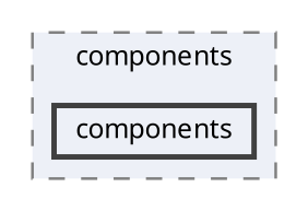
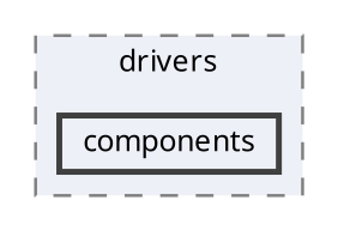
  digraph {
    compound=true
    fontname="Noto Sans"
    n1 [color=grey25 fillcolor="#edf0f7" fontname="Noto Sans" fontsize=10 height=0.2 label=components shape=box style="filled,bold" width=0.4]
    subgraph cluster_1 {
      bgcolor="#edf0f7"
      fontsize=10
-     label=components
+     label=drivers
      pencolor=grey50
      style="filled,dashed"
      n1
    }
  }
